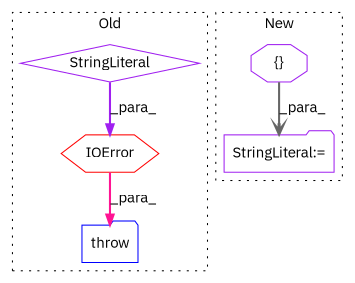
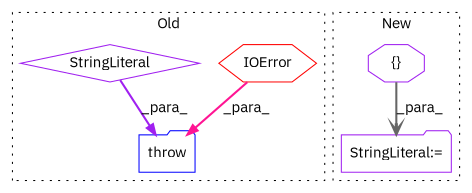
  digraph {
    fontname="IBM Plex Sans"
    node [color=purple fontname="IBM Plex Sans" shape=folder]
    edge [arrowhead=normal fontname="IBM Plex Sans" style=bold]
    n1 [a=32 color=red l="8,1" label=IOError s="25249,25284" shape=hexagon]
    n2 [a=53 color=blue l=6 label=throw s=25243]
    n3 [a=45 l=27 label=StringLiteral s=25257 shape=diamond]
    n4 [a=4 l=2 label="{}" s=27787 shape=octagon]
    n5 [a=7 l=1 label="StringLiteral:=" s=27769]
    subgraph cluster_1 {
      label=Old
      style=dotted
      n1
      n2
      n3
    }
    subgraph cluster_2 {
      label=New
      style=dotted
      n4
      n5
    }
    n1 -> n2 [color=deeppink label=_para_]
-   n3 -> n1 [color=purple label=_para_]
+   n3 -> n2 [color=purple label=_para_]
    n4 -> n5 [arrowhead=vee color=gray40 label=_para_]
  }
